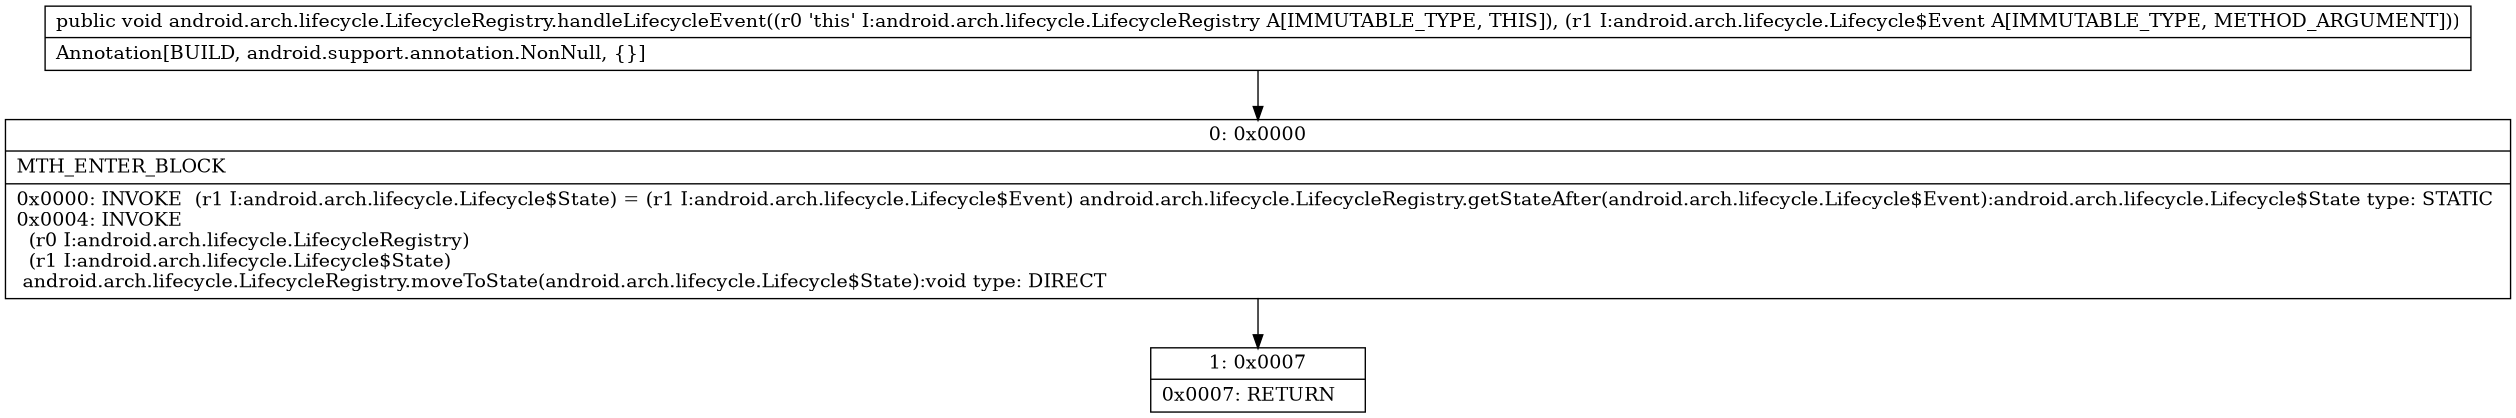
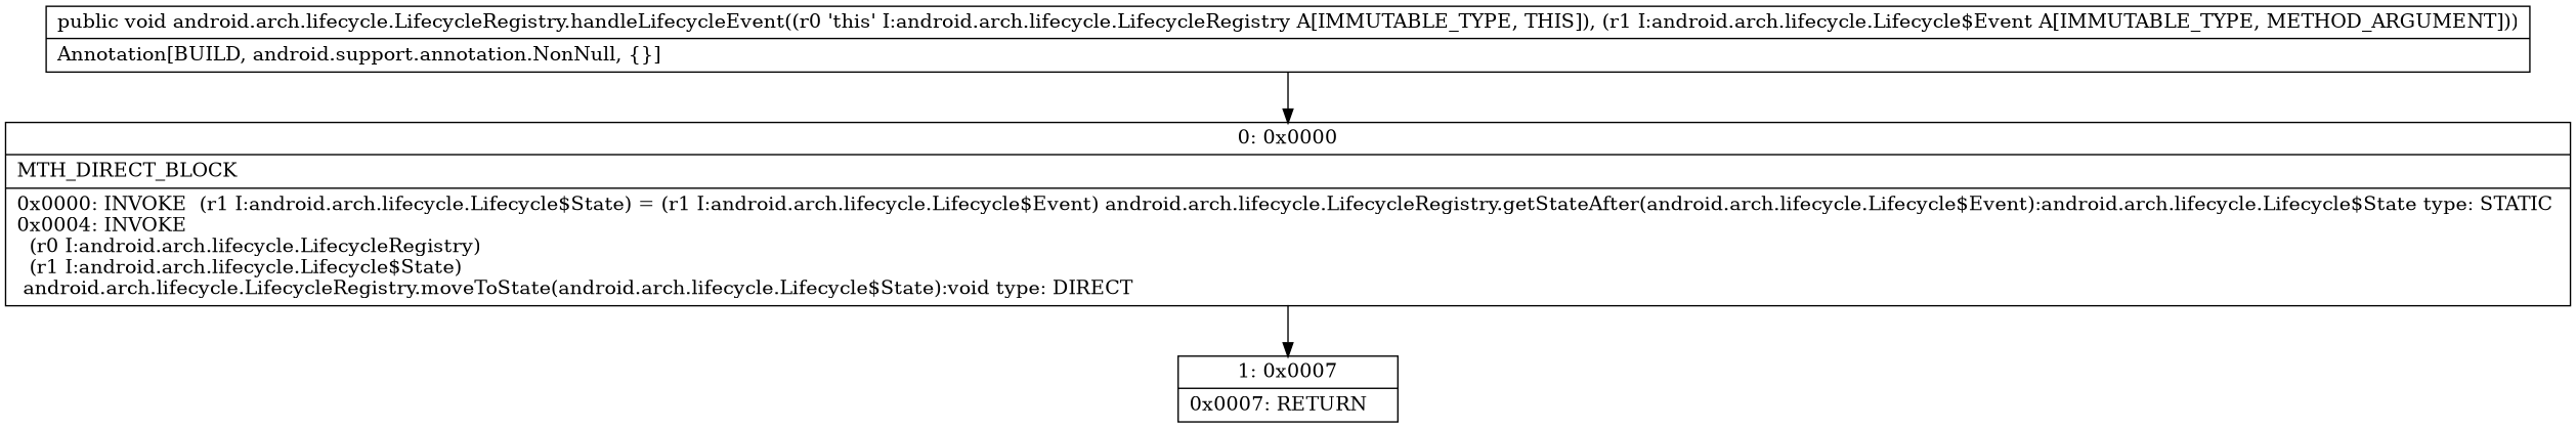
  digraph {
    node [shape=record]
-   n1 [label="{0\:\ 0x0000|MTH_ENTER_BLOCK\l|0x0000: INVOKE  (r1 I:android.arch.lifecycle.Lifecycle$State) = (r1 I:android.arch.lifecycle.Lifecycle$Event) android.arch.lifecycle.LifecycleRegistry.getStateAfter(android.arch.lifecycle.Lifecycle$Event):android.arch.lifecycle.Lifecycle$State type: STATIC \l0x0004: INVOKE  \l  (r0 I:android.arch.lifecycle.LifecycleRegistry)\l  (r1 I:android.arch.lifecycle.Lifecycle$State)\l android.arch.lifecycle.LifecycleRegistry.moveToState(android.arch.lifecycle.Lifecycle$State):void type: DIRECT \l}"]
+   n1 [label="{0\:\ 0x0000|MTH_DIRECT_BLOCK\l|0x0000: INVOKE  (r1 I:android.arch.lifecycle.Lifecycle$State) = (r1 I:android.arch.lifecycle.Lifecycle$Event) android.arch.lifecycle.LifecycleRegistry.getStateAfter(android.arch.lifecycle.Lifecycle$Event):android.arch.lifecycle.Lifecycle$State type: STATIC \l0x0004: INVOKE  \l  (r0 I:android.arch.lifecycle.LifecycleRegistry)\l  (r1 I:android.arch.lifecycle.Lifecycle$State)\l android.arch.lifecycle.LifecycleRegistry.moveToState(android.arch.lifecycle.Lifecycle$State):void type: DIRECT \l}"]
    n2 [label="{1\:\ 0x0007|0x0007: RETURN   \l}"]
    n3 [label="{public void android.arch.lifecycle.LifecycleRegistry.handleLifecycleEvent((r0 'this' I:android.arch.lifecycle.LifecycleRegistry A[IMMUTABLE_TYPE, THIS]), (r1 I:android.arch.lifecycle.Lifecycle$Event A[IMMUTABLE_TYPE, METHOD_ARGUMENT]))  | Annotation[BUILD, android.support.annotation.NonNull, \{\}]\l}"]
    n1 -> n2
    n3 -> n1
  }
